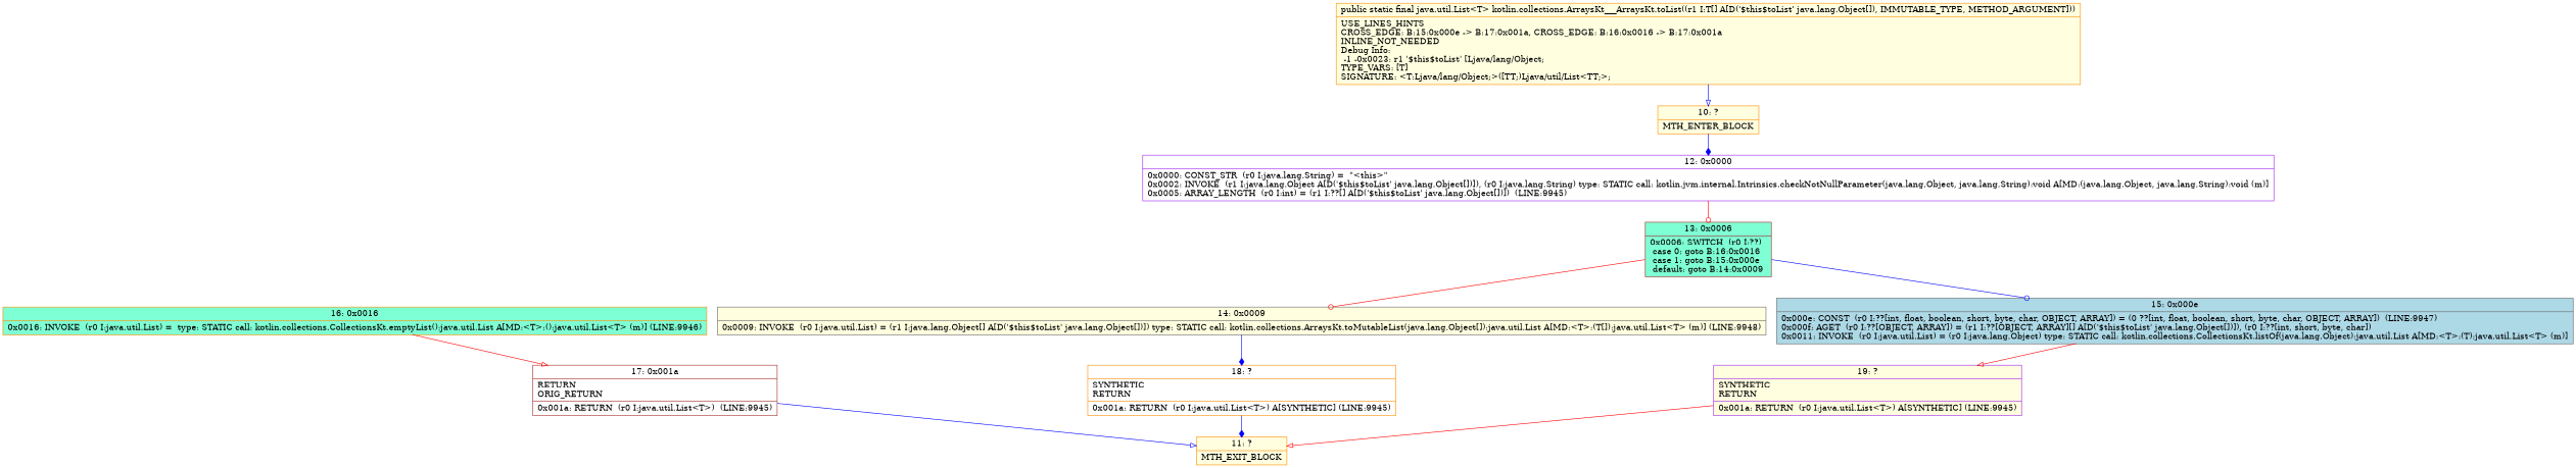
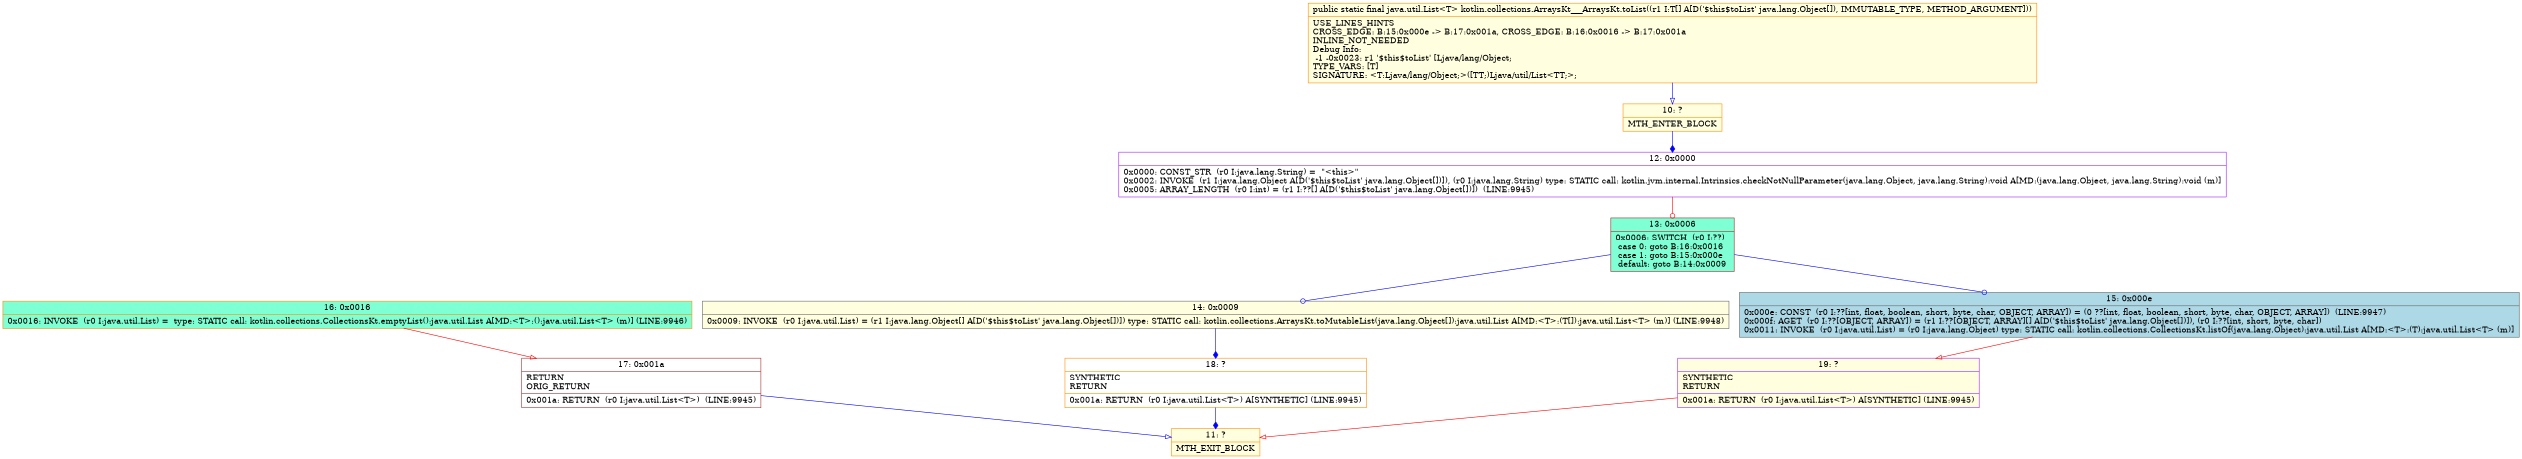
  digraph {
    node [color=darkorange fillcolor=lightyellow shape=record style=filled]
    edge [arrowhead=onormal color=blue]
    n1 [label="{10\:\ ?|MTH_ENTER_BLOCK\l}"]
    n2 [color=purple fillcolor=white label="{12\:\ 0x0000|0x0000: CONST_STR  (r0 I:java.lang.String) =  \"\<this\>\" \l0x0002: INVOKE  (r1 I:java.lang.Object A[D('$this$toList' java.lang.Object[])]), (r0 I:java.lang.String) type: STATIC call: kotlin.jvm.internal.Intrinsics.checkNotNullParameter(java.lang.Object, java.lang.String):void A[MD:(java.lang.Object, java.lang.String):void (m)]\l0x0005: ARRAY_LENGTH  (r0 I:int) = (r1 I:??[] A[D('$this$toList' java.lang.Object[])])  (LINE:9945)\l}"]
    n3 [color=brown fillcolor=aquamarine label="{13\:\ 0x0006|0x0006: SWITCH  (r0 I:??)\l case 0: goto B:16:0x0016\l case 1: goto B:15:0x000e\l default: goto B:14:0x0009 \l}"]
    n4 [color=gray40 label="{14\:\ 0x0009|0x0009: INVOKE  (r0 I:java.util.List) = (r1 I:java.lang.Object[] A[D('$this$toList' java.lang.Object[])]) type: STATIC call: kotlin.collections.ArraysKt.toMutableList(java.lang.Object[]):java.util.List A[MD:\<T\>:(T[]):java.util.List\<T\> (m)] (LINE:9948)\l}"]
    n5 [color=gray40 fillcolor=lightblue label="{15\:\ 0x000e|0x000e: CONST  (r0 I:??[int, float, boolean, short, byte, char, OBJECT, ARRAY]) = (0 ??[int, float, boolean, short, byte, char, OBJECT, ARRAY])  (LINE:9947)\l0x000f: AGET  (r0 I:??[OBJECT, ARRAY]) = (r1 I:??[OBJECT, ARRAY][] A[D('$this$toList' java.lang.Object[])]), (r0 I:??[int, short, byte, char]) \l0x0011: INVOKE  (r0 I:java.util.List) = (r0 I:java.lang.Object) type: STATIC call: kotlin.collections.CollectionsKt.listOf(java.lang.Object):java.util.List A[MD:\<T\>:(T):java.util.List\<T\> (m)]\l}"]
    n6 [fillcolor=white label="{18\:\ ?|SYNTHETIC\lRETURN\l|0x001a: RETURN  (r0 I:java.util.List\<T\>) A[SYNTHETIC] (LINE:9945)\l}"]
    n7 [color=purple label="{19\:\ ?|SYNTHETIC\lRETURN\l|0x001a: RETURN  (r0 I:java.util.List\<T\>) A[SYNTHETIC] (LINE:9945)\l}"]
    n8 [fillcolor=aquamarine label="{16\:\ 0x0016|0x0016: INVOKE  (r0 I:java.util.List) =  type: STATIC call: kotlin.collections.CollectionsKt.emptyList():java.util.List A[MD:\<T\>:():java.util.List\<T\> (m)] (LINE:9946)\l}"]
    n9 [color=brown fillcolor=white label="{17\:\ 0x001a|RETURN\lORIG_RETURN\l|0x001a: RETURN  (r0 I:java.util.List\<T\>)  (LINE:9945)\l}"]
    n10 [label="{11\:\ ?|MTH_EXIT_BLOCK\l}"]
    n11 [label="{public static final java.util.List\<T\> kotlin.collections.ArraysKt___ArraysKt.toList((r1 I:T[] A[D('$this$toList' java.lang.Object[]), IMMUTABLE_TYPE, METHOD_ARGUMENT]))  | USE_LINES_HINTS\lCROSS_EDGE: B:15:0x000e \-\> B:17:0x001a, CROSS_EDGE: B:16:0x0016 \-\> B:17:0x001a\lINLINE_NOT_NEEDED\lDebug Info:\l  \-1 \-0x0023: r1 '$this$toList' [Ljava\/lang\/Object;\lTYPE_VARS: [T]\lSIGNATURE: \<T:Ljava\/lang\/Object;\>([TT;)Ljava\/util\/List\<TT;\>;\l}"]
    n1 -> n2 [arrowhead=diamond]
    n2 -> n3 [arrowhead=odot color=red]
-   n3 -> n4 [arrowhead=odot color=red]
+   n3 -> n4 [arrowhead=odot]
    n3 -> n5 [arrowhead=odot]
    n4 -> n6 [arrowhead=diamond]
    n5 -> n7 [color=red]
    n6 -> n10 [arrowhead=diamond]
    n7 -> n10 [color=red]
    n8 -> n9 [color=red]
    n9 -> n10
    n11 -> n1
  }
